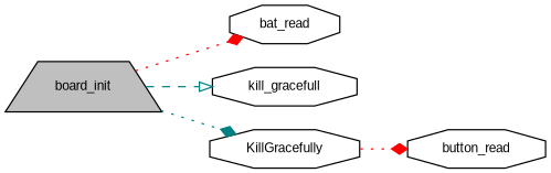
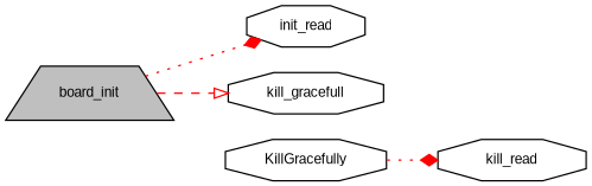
  digraph {
    fontname="Liberation Sans"
    rankdir=LR
    node [color=black fillcolor=white fontname="Liberation Sans" fontsize=10 shape=octagon style=filled]
    edge [arrowhead=diamond color=red fontname="Liberation Sans" fontsize=10 labelfontname=FreeSans labelfontsize=10 style=dotted]
    n1 [fillcolor=grey75 fontcolor=black height=0.2 label=board_init shape=trapezium width=0.4]
-   n2 [height=0.2 label=bat_read width=0.4]
+   n2 [height=0.2 label=init_read width=0.4]
    n3 [height=0.2 label=kill_gracefull width=0.4]
    n4 [height=0.2 label=KillGracefully width=0.4]
-   n5 [height=0.2 label=button_read width=0.4]
+   n5 [height=0.2 label=kill_read width=0.4]
    n1 -> n2
-   n1 -> n3 [arrowhead=onormal color=teal style=dashed]
-   n1 -> n4 [color=teal]
+   n1 -> n3 [arrowhead=onormal style=dashed]
    n4 -> n5
  }
